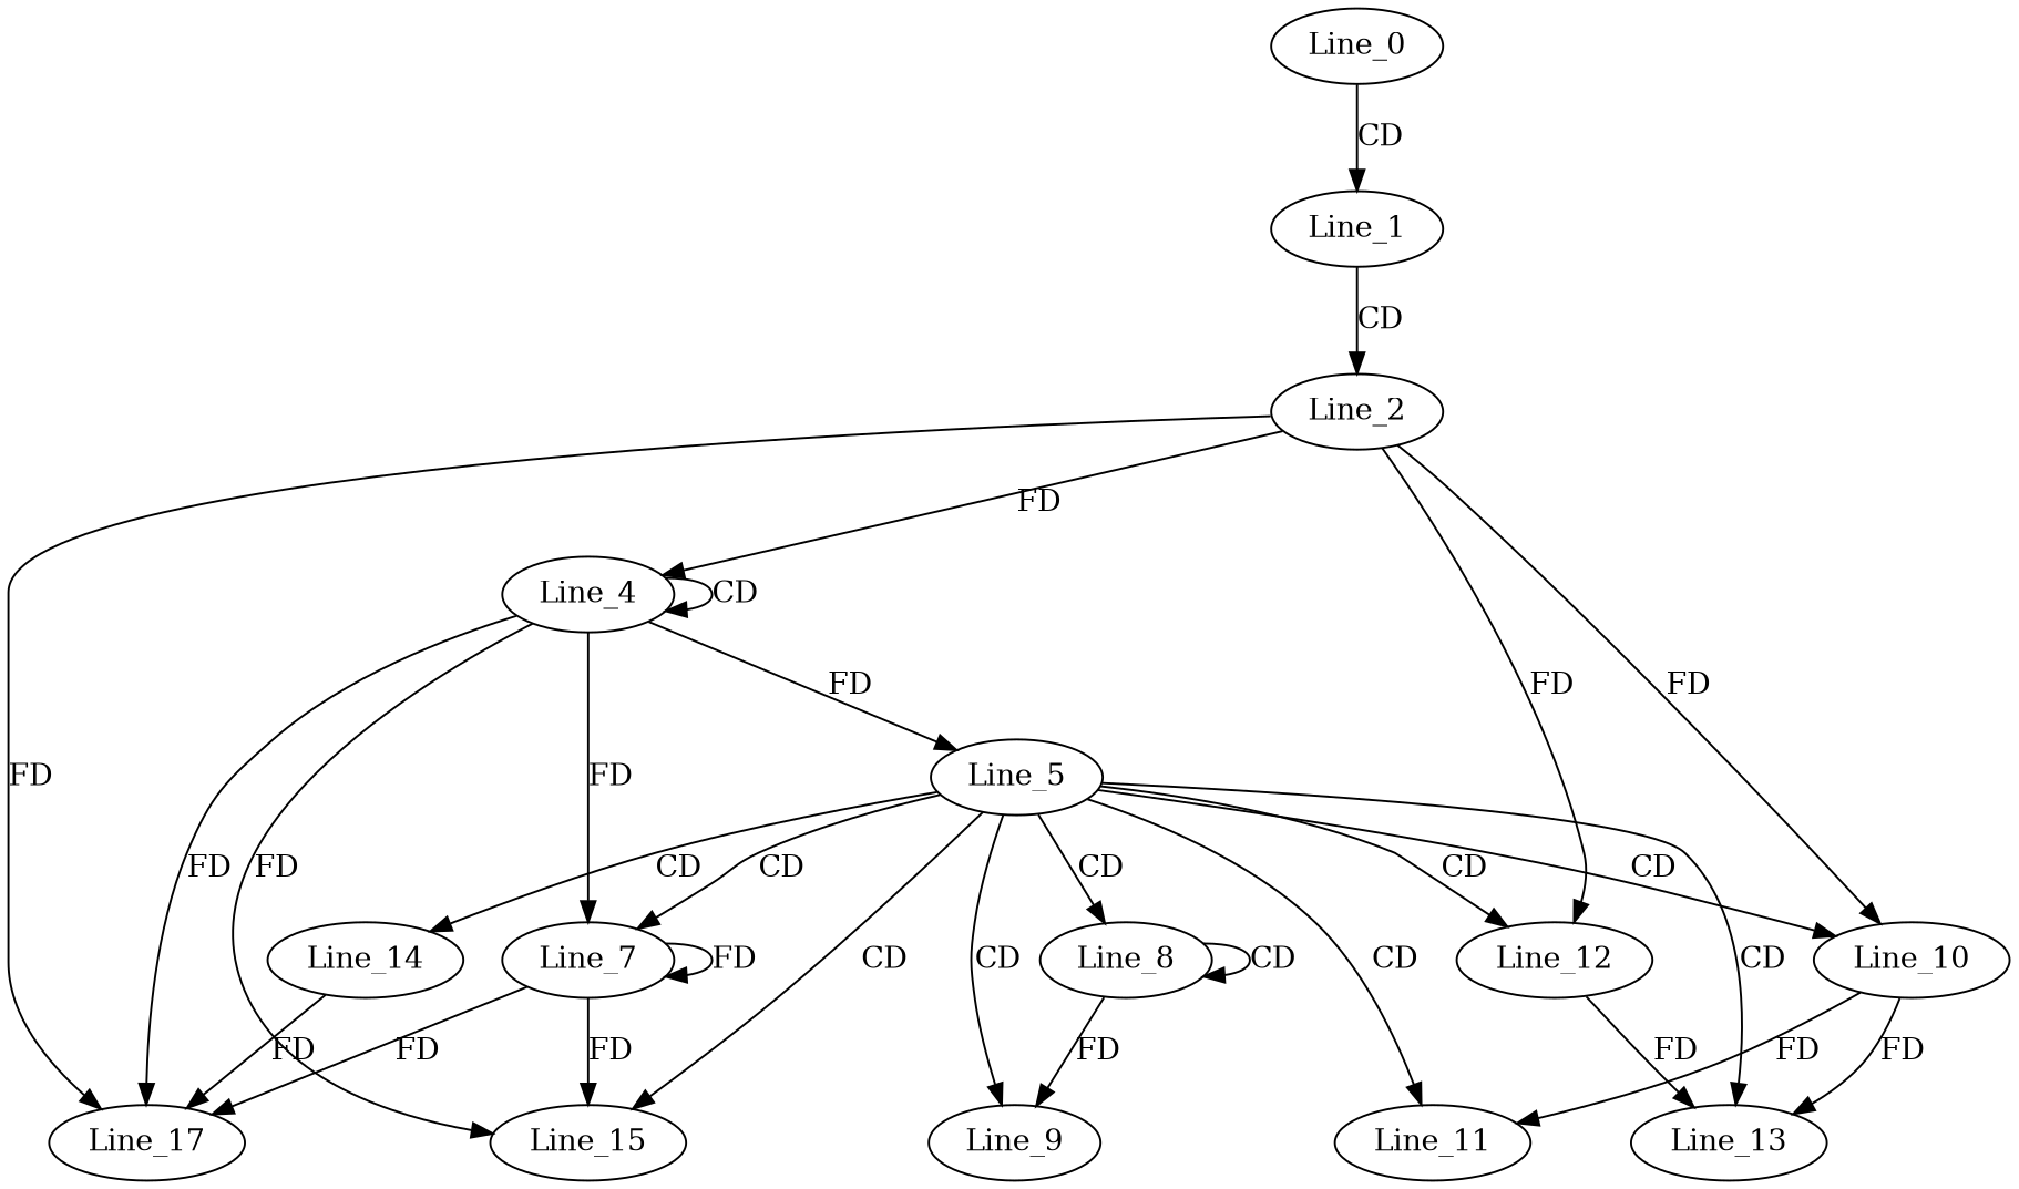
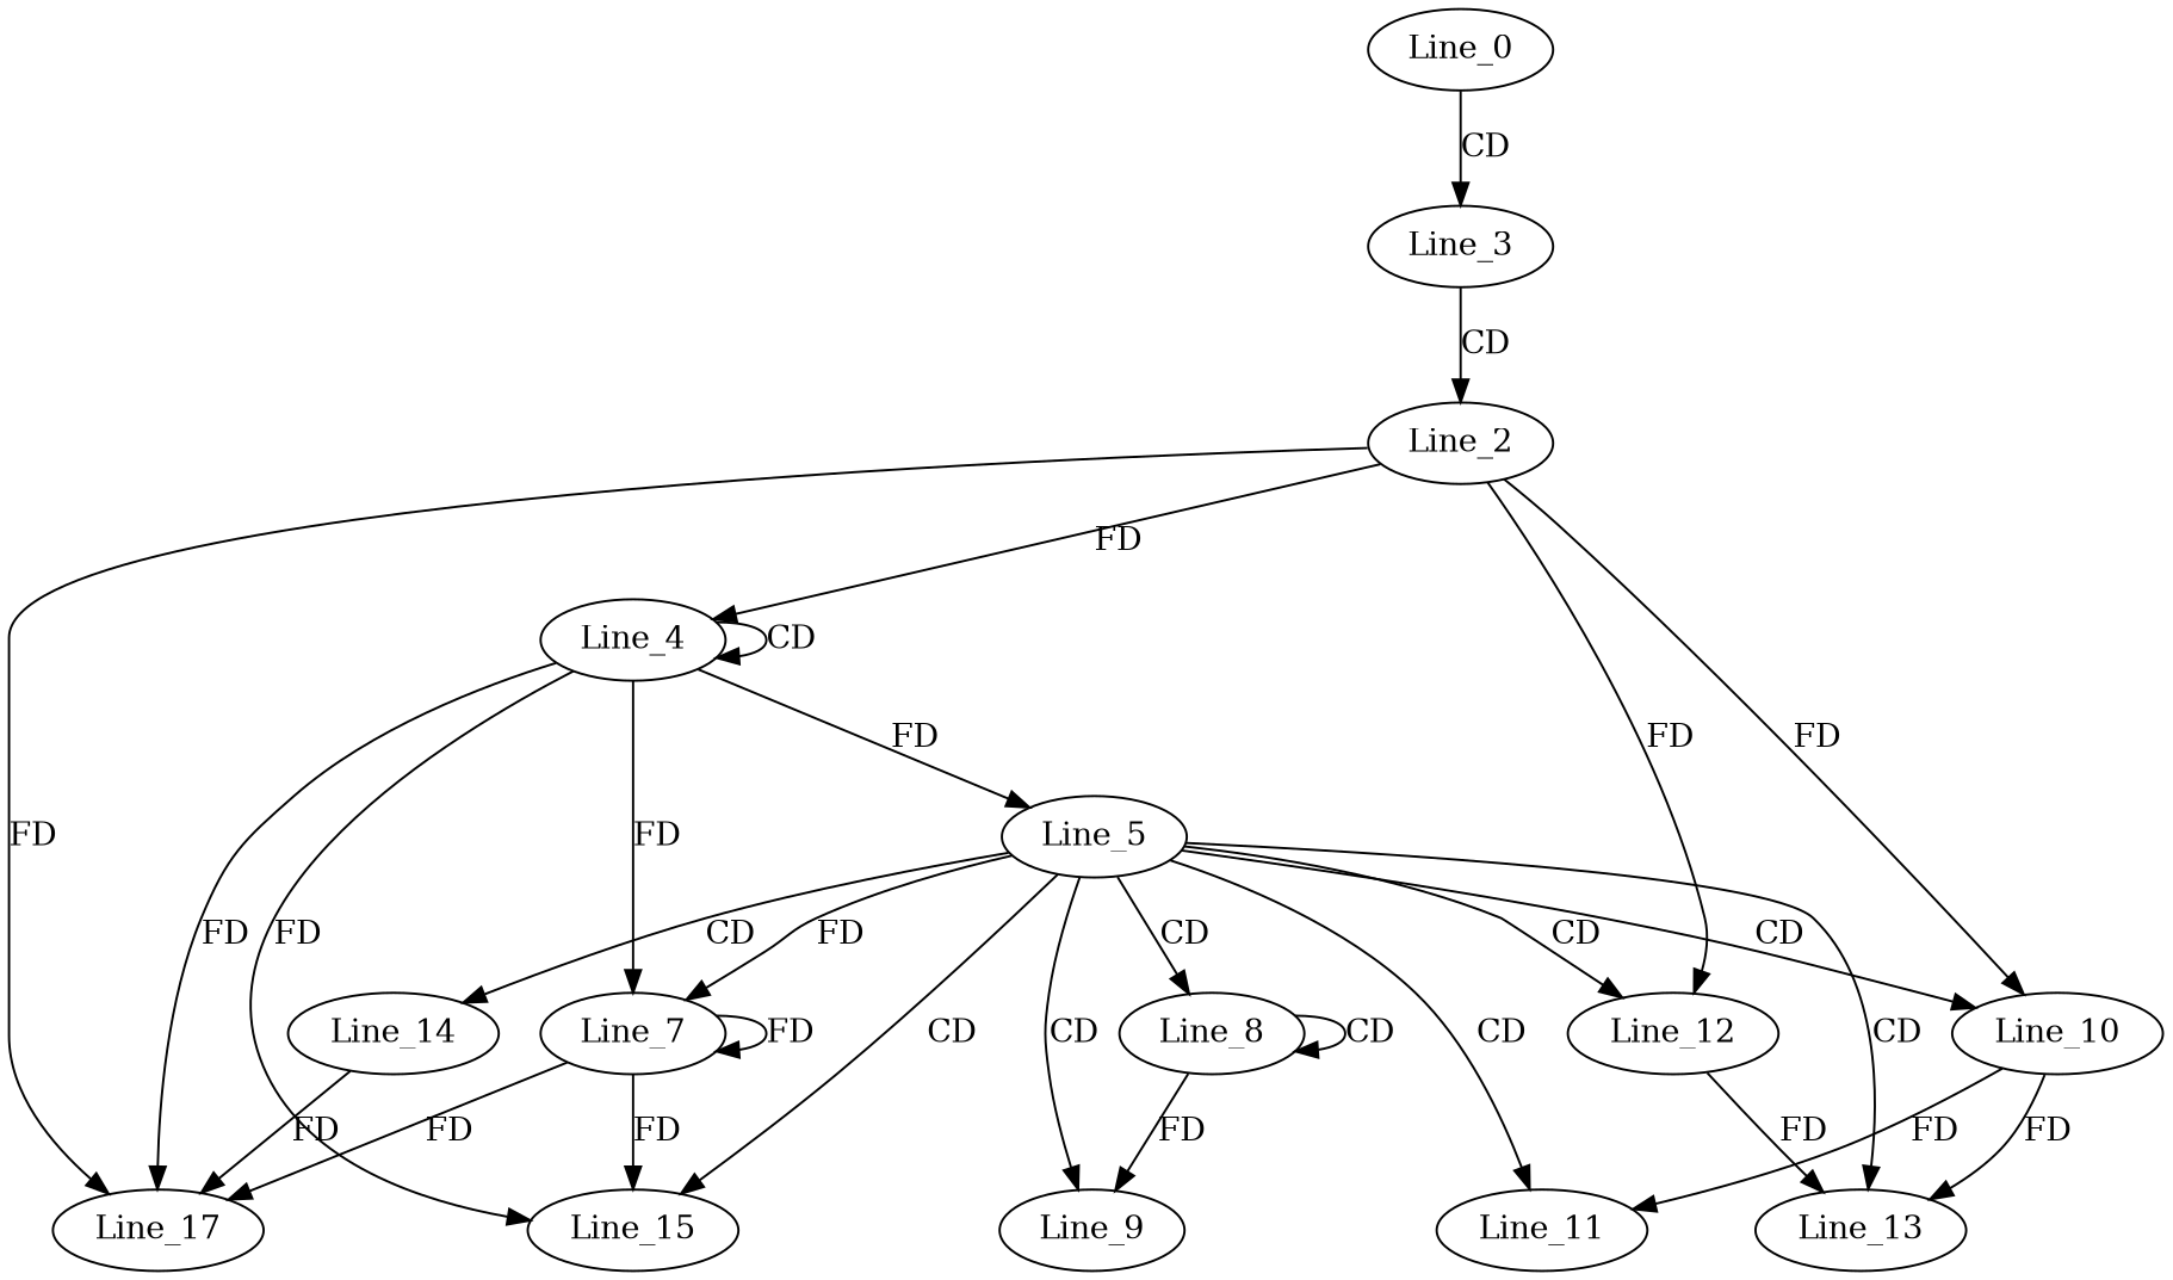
  digraph {
    Line_0
-   Line_1
+   Line_1 [label=Line_3]
    Line_2
    Line_4
    Line_10
    Line_12
    Line_17
    Line_5
    Line_7
    Line_15
    Line_11
    Line_13
    Line_8
    Line_9
    Line_14
    Line_0 -> Line_1 [label=CD]
    Line_1 -> Line_2 [label=CD]
    Line_2 -> Line_4 [label=FD]
    Line_2 -> Line_10 [label=FD]
    Line_2 -> Line_12 [label=FD]
    Line_2 -> Line_17 [label=FD]
    Line_4 -> Line_4 [label=CD]
    Line_4 -> Line_17 [label=FD]
    Line_4 -> Line_5 [label=FD]
    Line_4 -> Line_7 [label=FD]
    Line_4 -> Line_15 [label=FD]
    Line_10 -> Line_11 [label=FD]
    Line_10 -> Line_13 [label=FD]
    Line_12 -> Line_13 [label=FD]
    Line_5 -> Line_10 [label=CD]
    Line_5 -> Line_12 [label=CD]
-   Line_5 -> Line_7 [label=CD]
+   Line_5 -> Line_7 [label=FD]
    Line_5 -> Line_15 [label=CD]
    Line_5 -> Line_11 [label=CD]
    Line_5 -> Line_13 [label=CD]
    Line_5 -> Line_8 [label=CD]
    Line_5 -> Line_9 [label=CD]
    Line_5 -> Line_14 [label=CD]
    Line_7 -> Line_17 [label=FD]
    Line_7 -> Line_7 [label=FD]
    Line_7 -> Line_15 [label=FD]
    Line_8 -> Line_8 [label=CD]
    Line_8 -> Line_9 [label=FD]
    Line_14 -> Line_17 [label=FD]
  }
